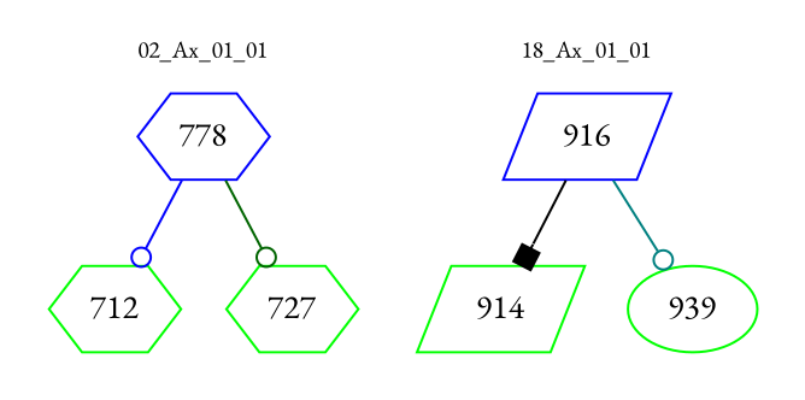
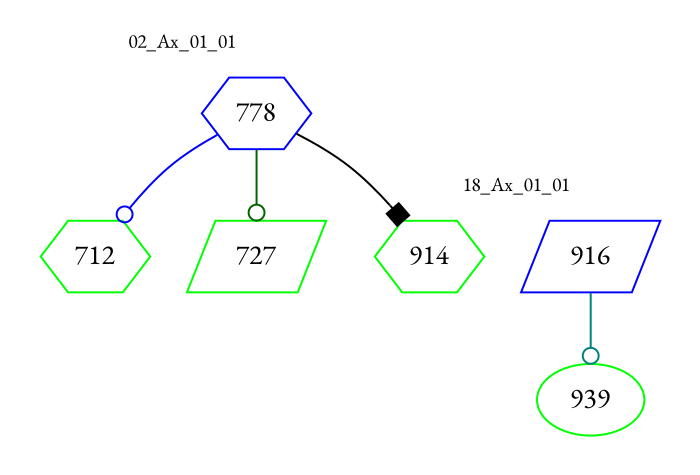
  digraph {
    fontname="EB Garamond"
    node [color=green fontname="EB Garamond" shape=hexagon]
    edge [arrowhead=odot fontname="EB Garamond"]
    n1 [color=blue label=778]
    n2 [label=712]
-   n3 [label=727]
+   n3 [label=727 shape=parallelogram]
    n4 [color=blue label=916 shape=parallelogram]
-   n5 [label=914 shape=parallelogram]
+   n5 [label=914]
    n6 [label=939 shape=ellipse]
    subgraph cluster_1 {
      color=white
      fontsize=10
      label="02_Ax_01_01"
      n1
      n2
      n3
    }
    subgraph cluster_2 {
      color=white
      fontsize=10
      label="18_Ax_01_01"
      n4
      n5
      n6
    }
    n1 -> n2 [color=blue]
    n1 -> n3 [color=darkgreen]
-   n4 -> n5 [arrowhead=box color=black]
+   n1 -> n5 [arrowhead=box color=black]
    n4 -> n6 [color=teal]
  }
